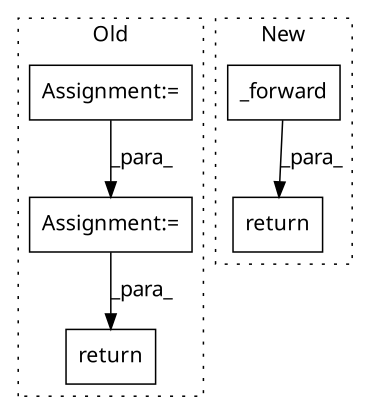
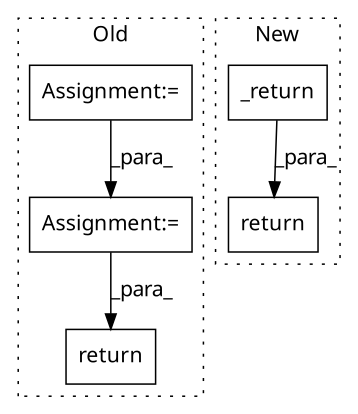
  digraph {
    fontname="Noto Sans"
    node [a=41 l=7 shape=box fontname="Noto Sans"]
    edge [fontname="Noto Sans"]
    n1 [label=return s=1652]
    n2 [a=7 l=1 label="Assignment:=" s=1391]
    n3 [a=7 l=1 label="Assignment:=" s=1361]
-   n4 [a=32 l="9,1" label=_forward s="2508,2518"]
+   n4 [a=32 l="9,1" label=_return s="2508,2518"]
    n5 [label=return s=2496]
    subgraph cluster_1 {
      label=Old
      style=dotted
      n1
      n2
      n3
    }
    subgraph cluster_2 {
      label=New
      style=dotted
      n4
      n5
    }
    n2 -> n1 [label=_para_]
    n3 -> n2 [label=_para_]
    n4 -> n5 [label=_para_]
  }
